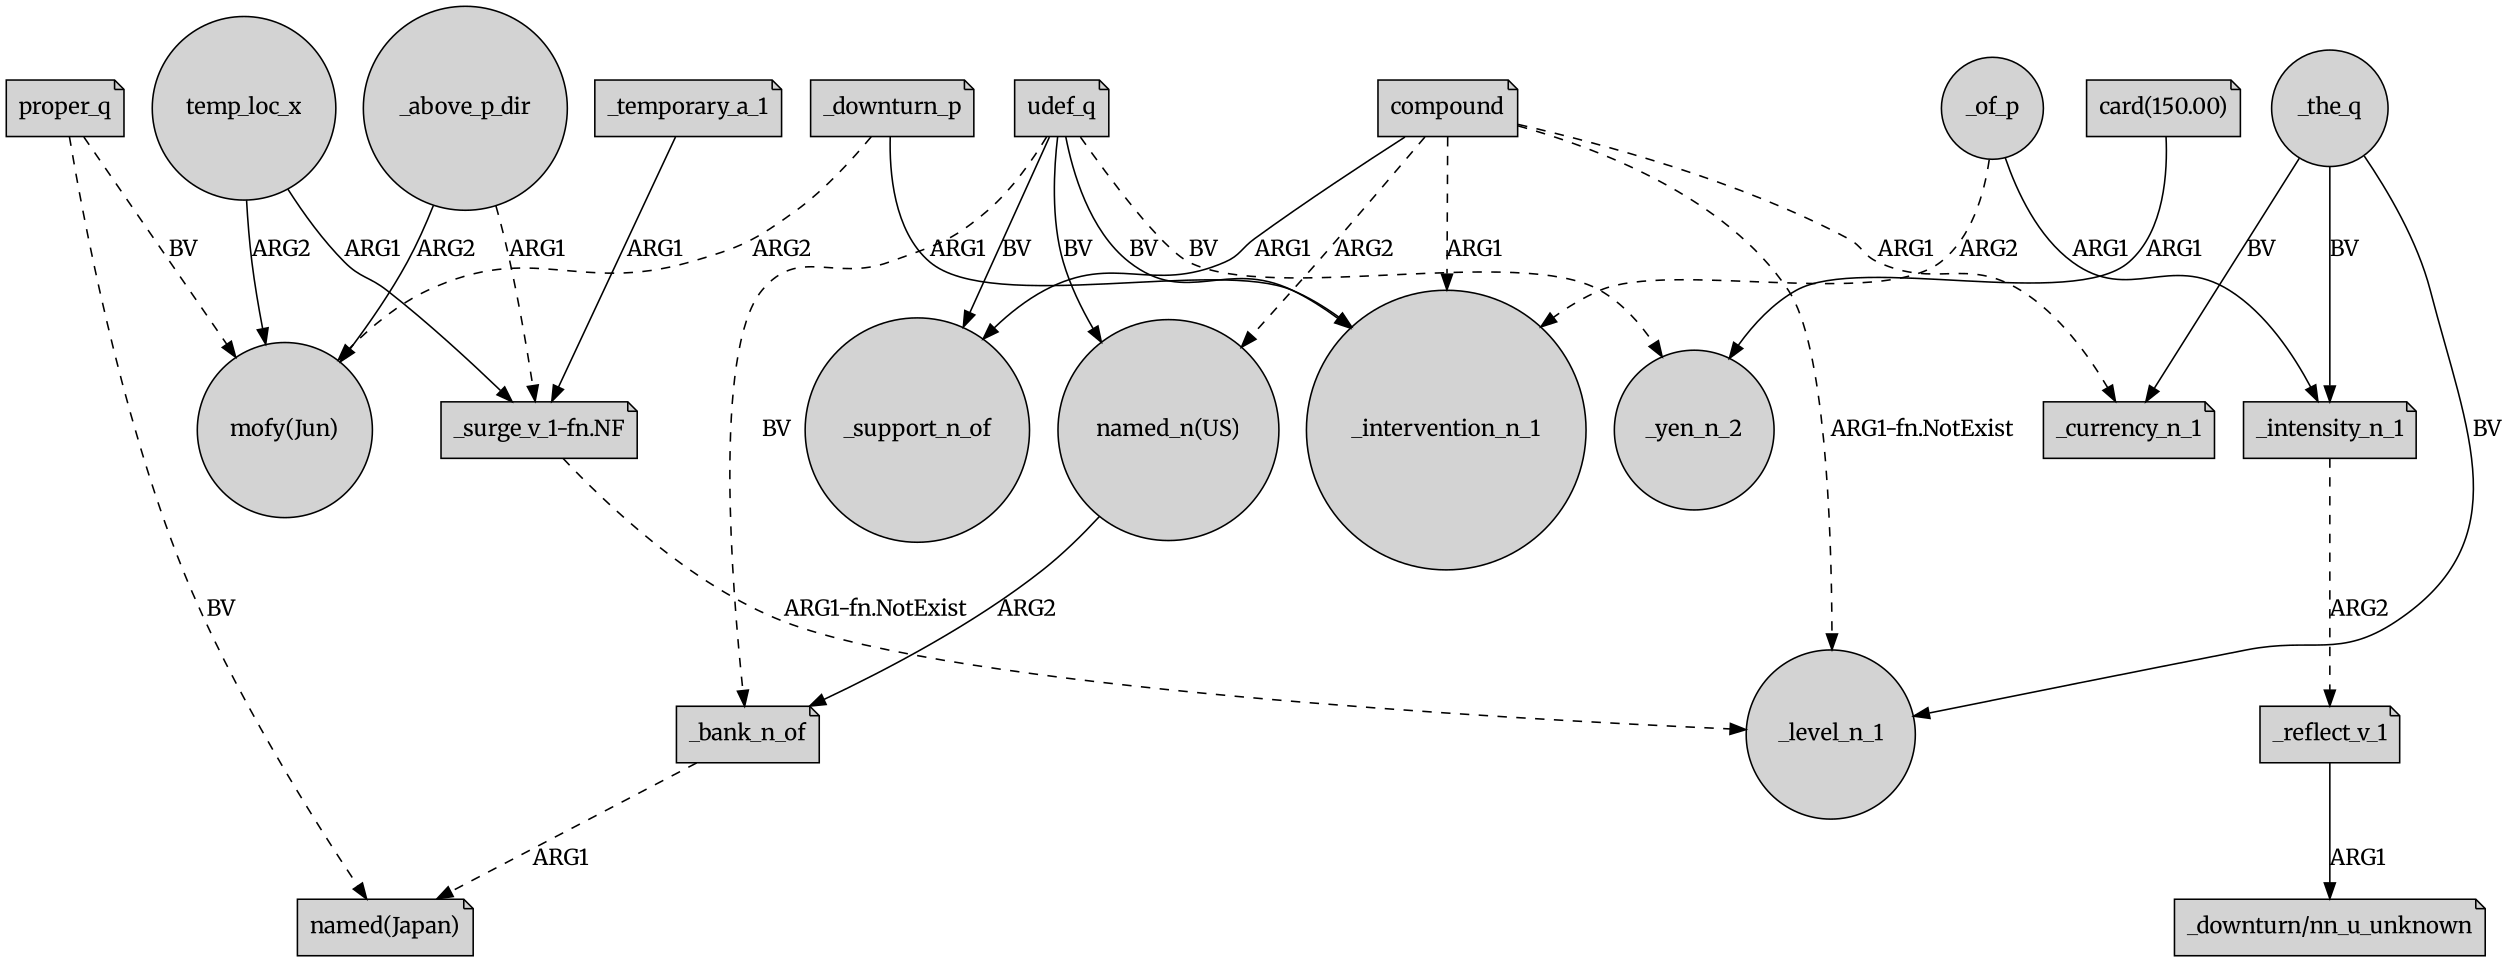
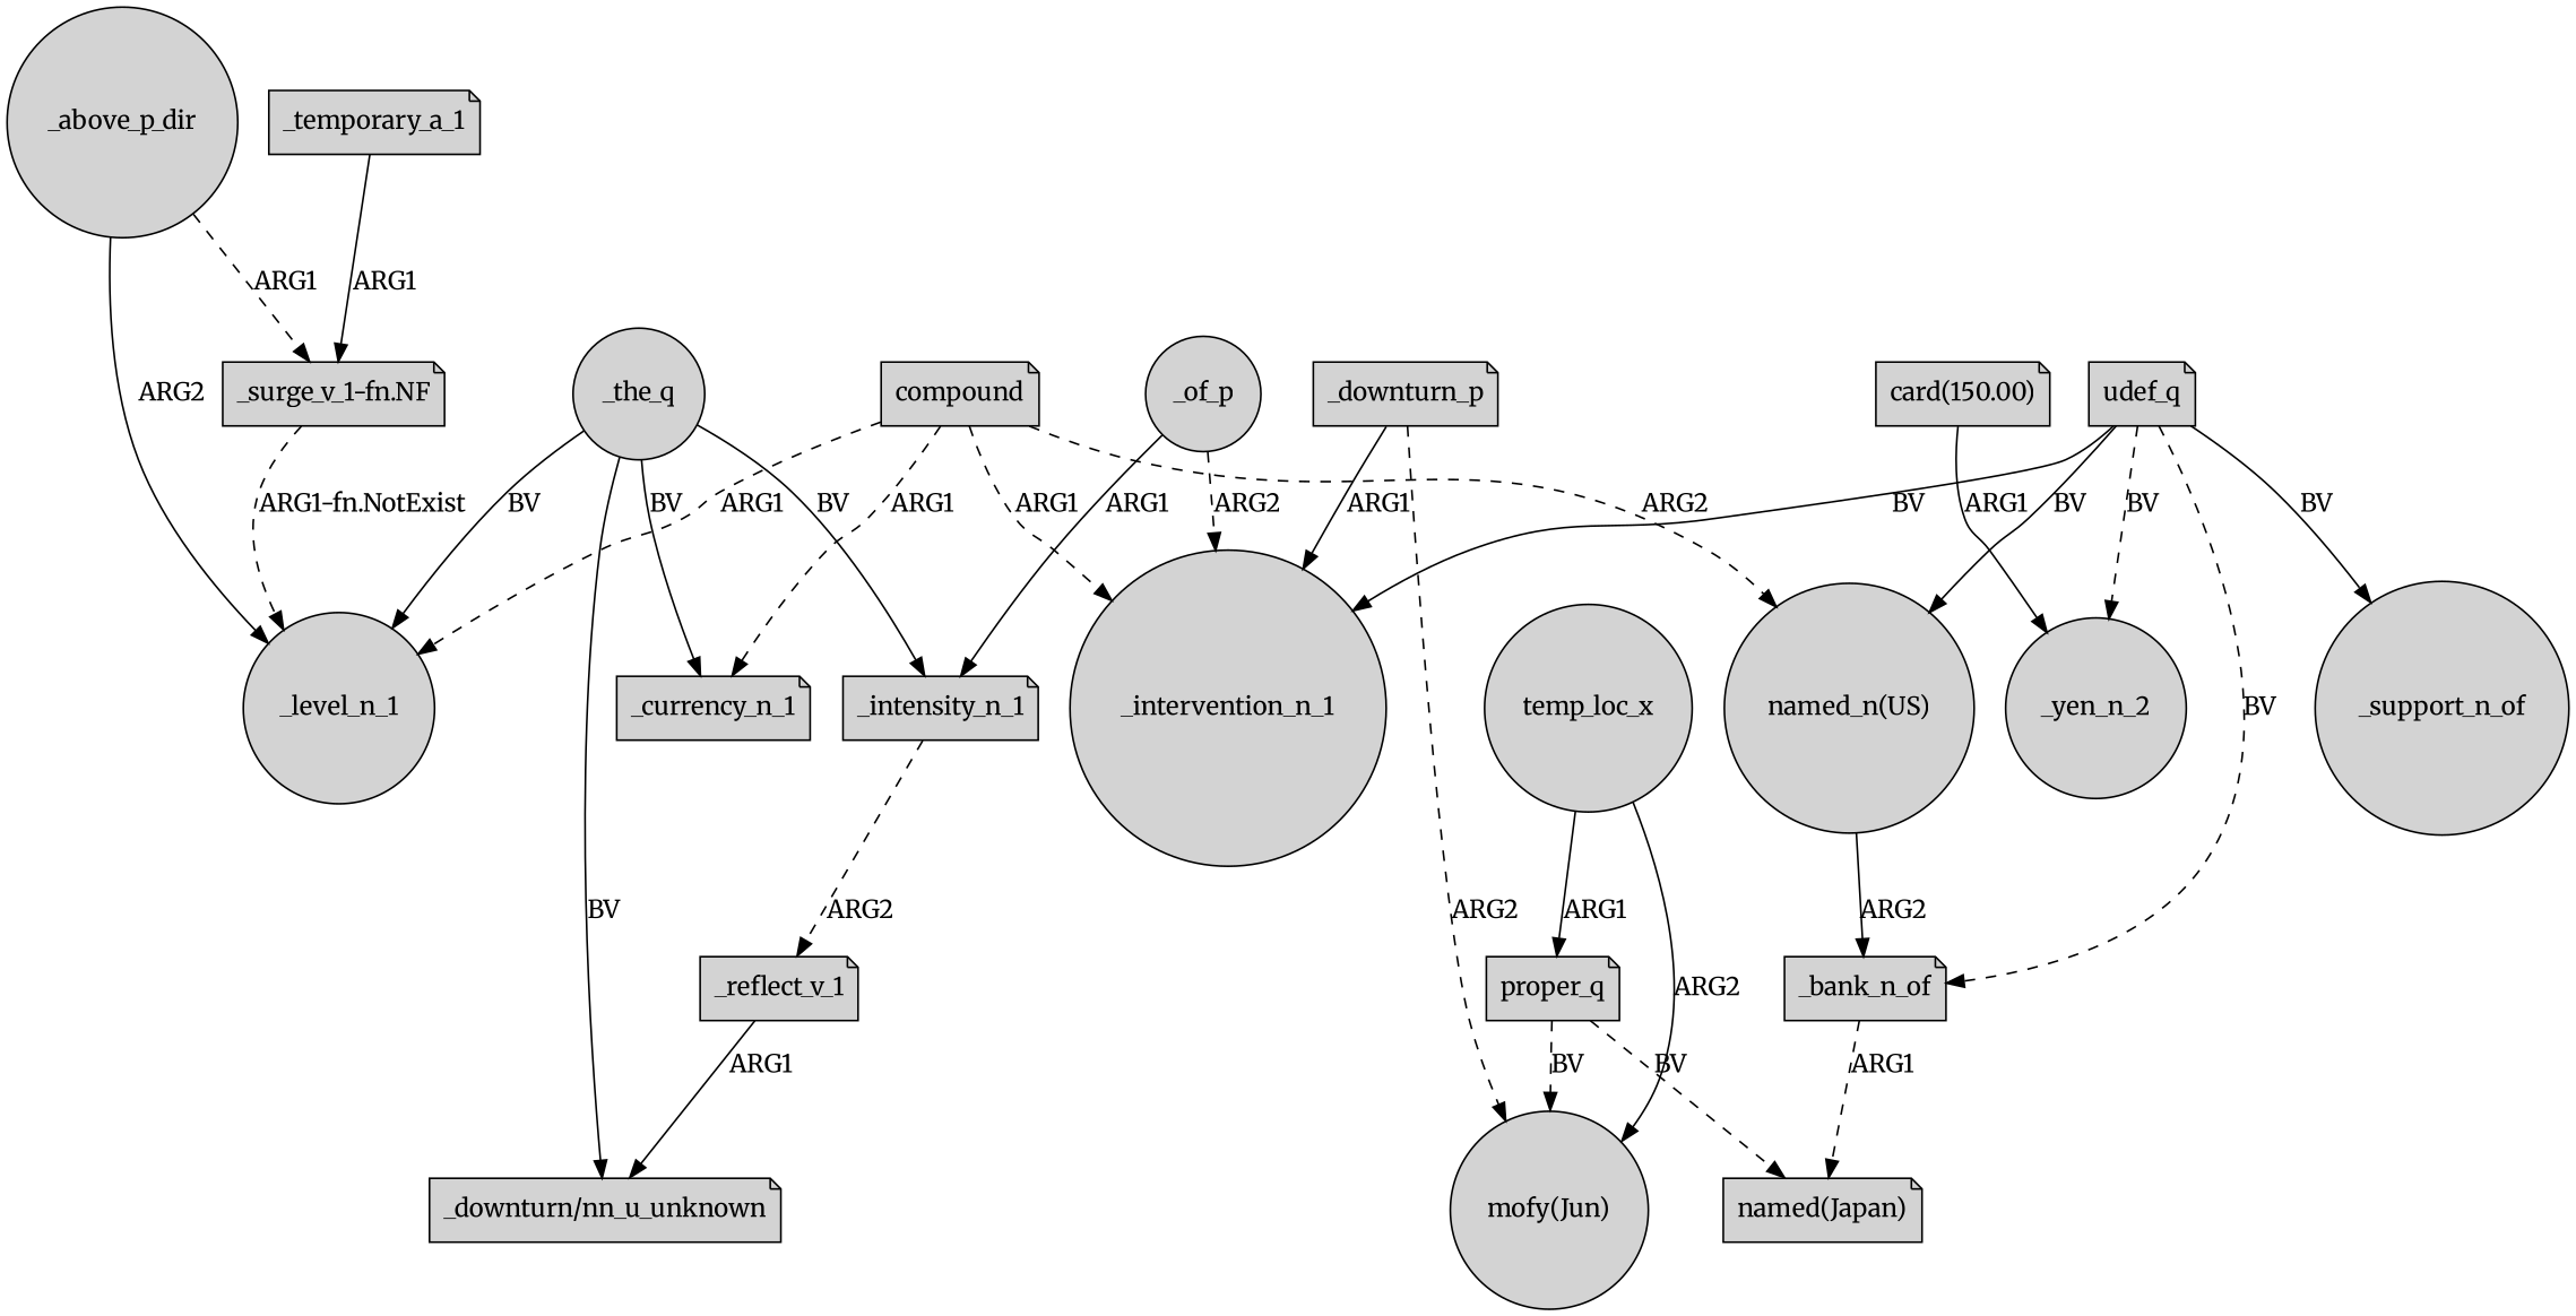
  digraph {
    fontname=Merriweather
    node [fontname=Merriweather shape=note style=filled]
    edge [fontname=Merriweather style=solid]
    _level_n_1 [shape=circle]
    "_surge_v_1-fn.NF"
    _yen_n_2 [shape=circle]
    udef_q
    _bank_n_of
    "named_n(US)" [shape=circle]
    _intervention_n_1 [shape=circle]
    _support_n_of [shape=circle]
    "named(Japan)"
    compound
    _currency_n_1
    _reflect_v_1
    "_downturn/nn_u_unknown"
    _intensity_n_1
    _the_q [shape=circle]
    _of_p [shape=circle]
    proper_q
    "mofy(Jun)" [shape=circle]
    _temporary_a_1
    n20 [label=_downturn_p]
    _above_p_dir [shape=circle]
    temp_loc_x [shape=circle]
    "card(150.00)"
    "_surge_v_1-fn.NF" -> _level_n_1 [label="ARG1-fn.NotExist" style=dashed]
    udef_q -> _yen_n_2 [label=BV style=dashed]
    udef_q -> _bank_n_of [label=BV style=dashed]
    udef_q -> "named_n(US)" [label=BV]
    udef_q -> _intervention_n_1 [label=BV]
    udef_q -> _support_n_of [label=BV]
    _bank_n_of -> "named(Japan)" [label=ARG1 style=dashed]
    "named_n(US)" -> _bank_n_of [label=ARG2]
-   compound -> _level_n_1 [label="ARG1-fn.NotExist" style=dashed]
+   compound -> _level_n_1 [label=ARG1 style=dashed]
    compound -> "named_n(US)" [label=ARG2 style=dashed]
    compound -> _intervention_n_1 [label=ARG1 style=dashed]
-   compound -> _support_n_of [label=ARG1]
    compound -> _currency_n_1 [label=ARG1 style=dashed]
    _reflect_v_1 -> "_downturn/nn_u_unknown" [label=ARG1]
    _intensity_n_1 -> _reflect_v_1 [label=ARG2 style=dashed]
    _the_q -> _level_n_1 [label=BV]
    _the_q -> _currency_n_1 [label=BV]
+   _the_q -> "_downturn/nn_u_unknown" [label=BV]
    _the_q -> _intensity_n_1 [label=BV]
    _of_p -> _intervention_n_1 [label=ARG2 style=dashed]
    _of_p -> _intensity_n_1 [label=ARG1]
    proper_q -> "named(Japan)" [label=BV style=dashed]
    proper_q -> "mofy(Jun)" [label=BV style=dashed]
    _temporary_a_1 -> "_surge_v_1-fn.NF" [label=ARG1]
    n20 -> _intervention_n_1 [label=ARG1]
    n20 -> "mofy(Jun)" [label=ARG2 style=dashed]
-   _above_p_dir -> "mofy(Jun)" [label=ARG2]
+   _above_p_dir -> _level_n_1 [label=ARG2]
    _above_p_dir -> "_surge_v_1-fn.NF" [label=ARG1 style=dashed]
-   temp_loc_x -> "_surge_v_1-fn.NF" [label=ARG1]
+   temp_loc_x -> proper_q [label=ARG1]
    temp_loc_x -> "mofy(Jun)" [label=ARG2]
    "card(150.00)" -> _yen_n_2 [label=ARG1]
  }
